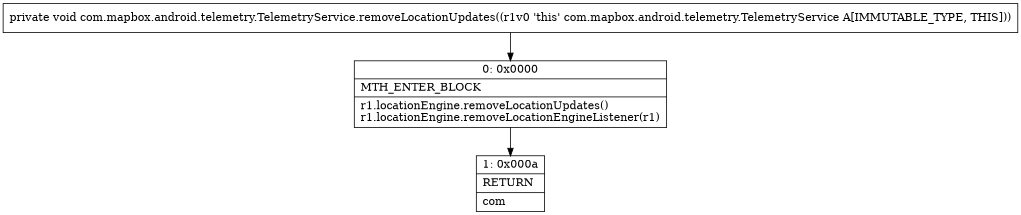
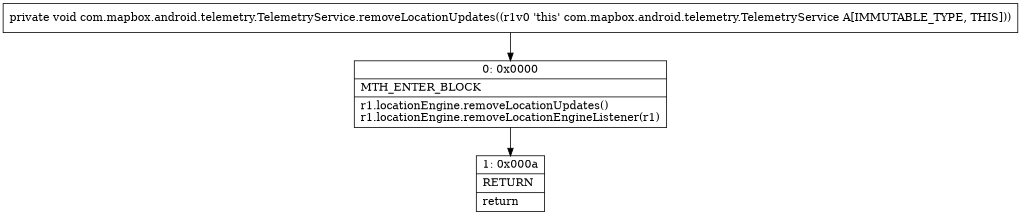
  digraph {
    node [shape=record]
    n1 [label="{0\:\ 0x0000|MTH_ENTER_BLOCK\l|r1.locationEngine.removeLocationUpdates()\lr1.locationEngine.removeLocationEngineListener(r1)\l}"]
-   n2 [label="{1\:\ 0x000a|RETURN\l|com\l}"]
+   n2 [label="{1\:\ 0x000a|RETURN\l|return\l}"]
    n3 [label="{private void com.mapbox.android.telemetry.TelemetryService.removeLocationUpdates((r1v0 'this' com.mapbox.android.telemetry.TelemetryService A[IMMUTABLE_TYPE, THIS])) }"]
    n1 -> n2
    n3 -> n1
  }
